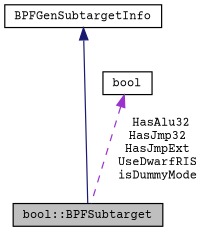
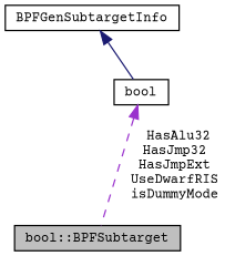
  digraph {
    fontname="Courier Prime"
    node [color=black fontname="Courier Prime" fontsize=10 shape=box]
    edge [dir=back fontname="Courier Prime" fontsize=10 labelfontname=Helvetica labelfontsize=10]
    n1 [fillcolor=grey75 fontcolor=black height=0.2 label="bool::BPFSubtarget" style=filled width=0.4]
    n2 [height=0.2 label=BPFGenSubtargetInfo width=0.4]
    n3 [height=0.2 label=bool width=0.4]
-   n2 -> n1 [color=midnightblue style=solid]
+   n2 -> n3 [color=midnightblue style=solid]
    n3 -> n1 [color=darkorchid3 label=" HasAlu32\nHasJmp32\nHasJmpExt\nUseDwarfRIS\nisDummyMode" style=dashed]
  }
